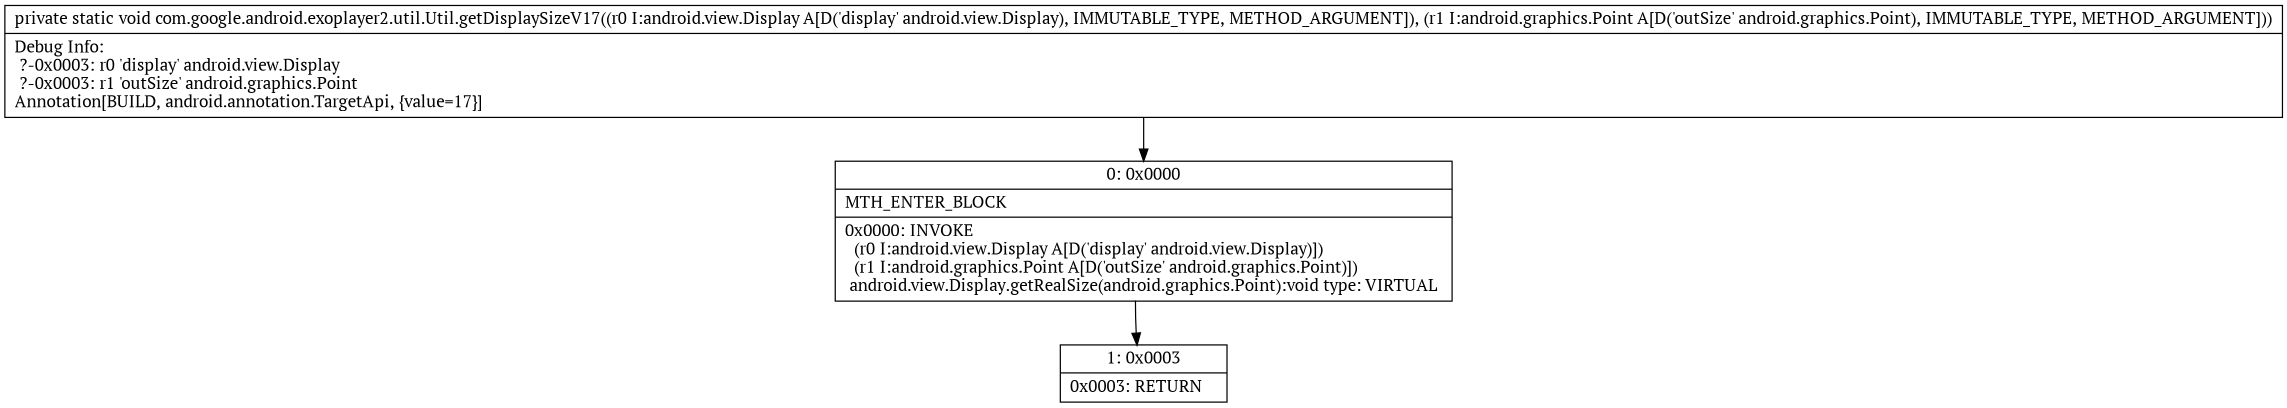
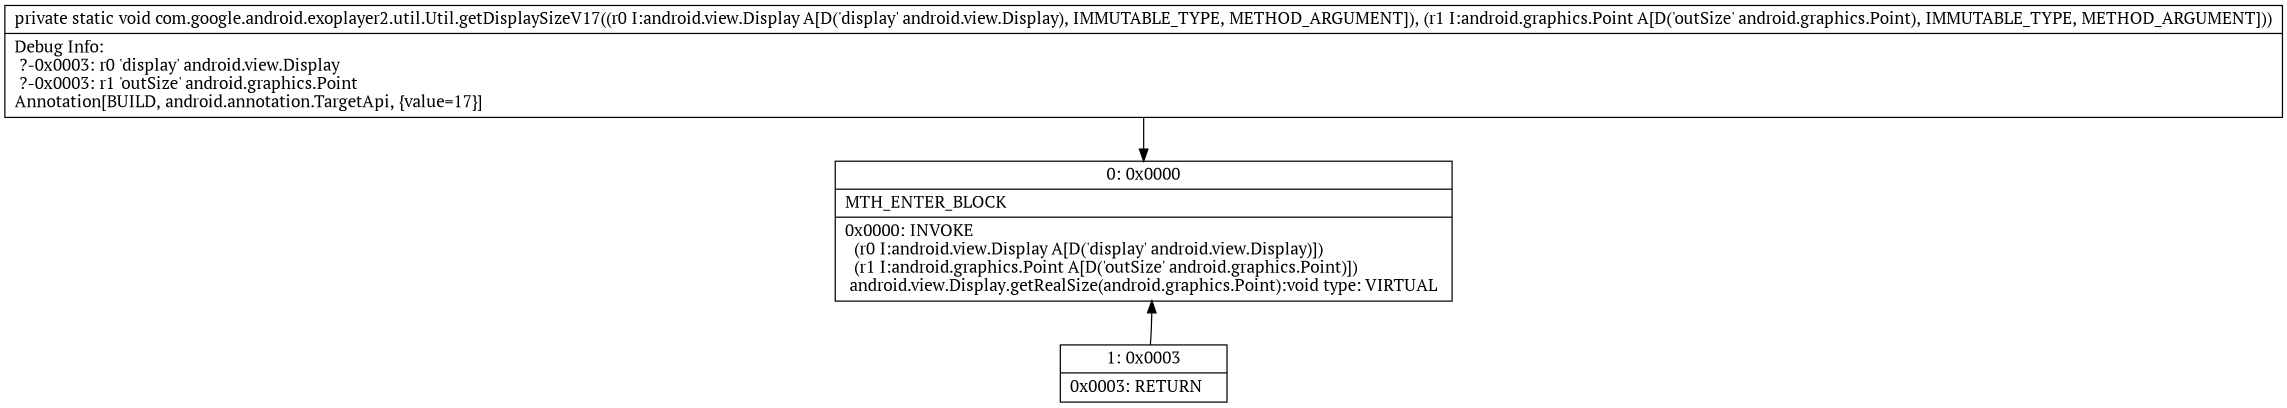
  digraph {
    fontname="PT Serif"
    node [shape=record fontname="PT Serif"]
    edge [fontname="PT Serif"]
    n1 [label="{0\:\ 0x0000|MTH_ENTER_BLOCK\l|0x0000: INVOKE  \l  (r0 I:android.view.Display A[D('display' android.view.Display)])\l  (r1 I:android.graphics.Point A[D('outSize' android.graphics.Point)])\l android.view.Display.getRealSize(android.graphics.Point):void type: VIRTUAL \l}"]
    n2 [label="{1\:\ 0x0003|0x0003: RETURN   \l}"]
    n3 [label="{private static void com.google.android.exoplayer2.util.Util.getDisplaySizeV17((r0 I:android.view.Display A[D('display' android.view.Display), IMMUTABLE_TYPE, METHOD_ARGUMENT]), (r1 I:android.graphics.Point A[D('outSize' android.graphics.Point), IMMUTABLE_TYPE, METHOD_ARGUMENT]))  | Debug Info:\l  ?\-0x0003: r0 'display' android.view.Display\l  ?\-0x0003: r1 'outSize' android.graphics.Point\lAnnotation[BUILD, android.annotation.TargetApi, \{value=17\}]\l}"]
-   n1 -> n2
+   n2 -> n1
    n3 -> n1
  }
